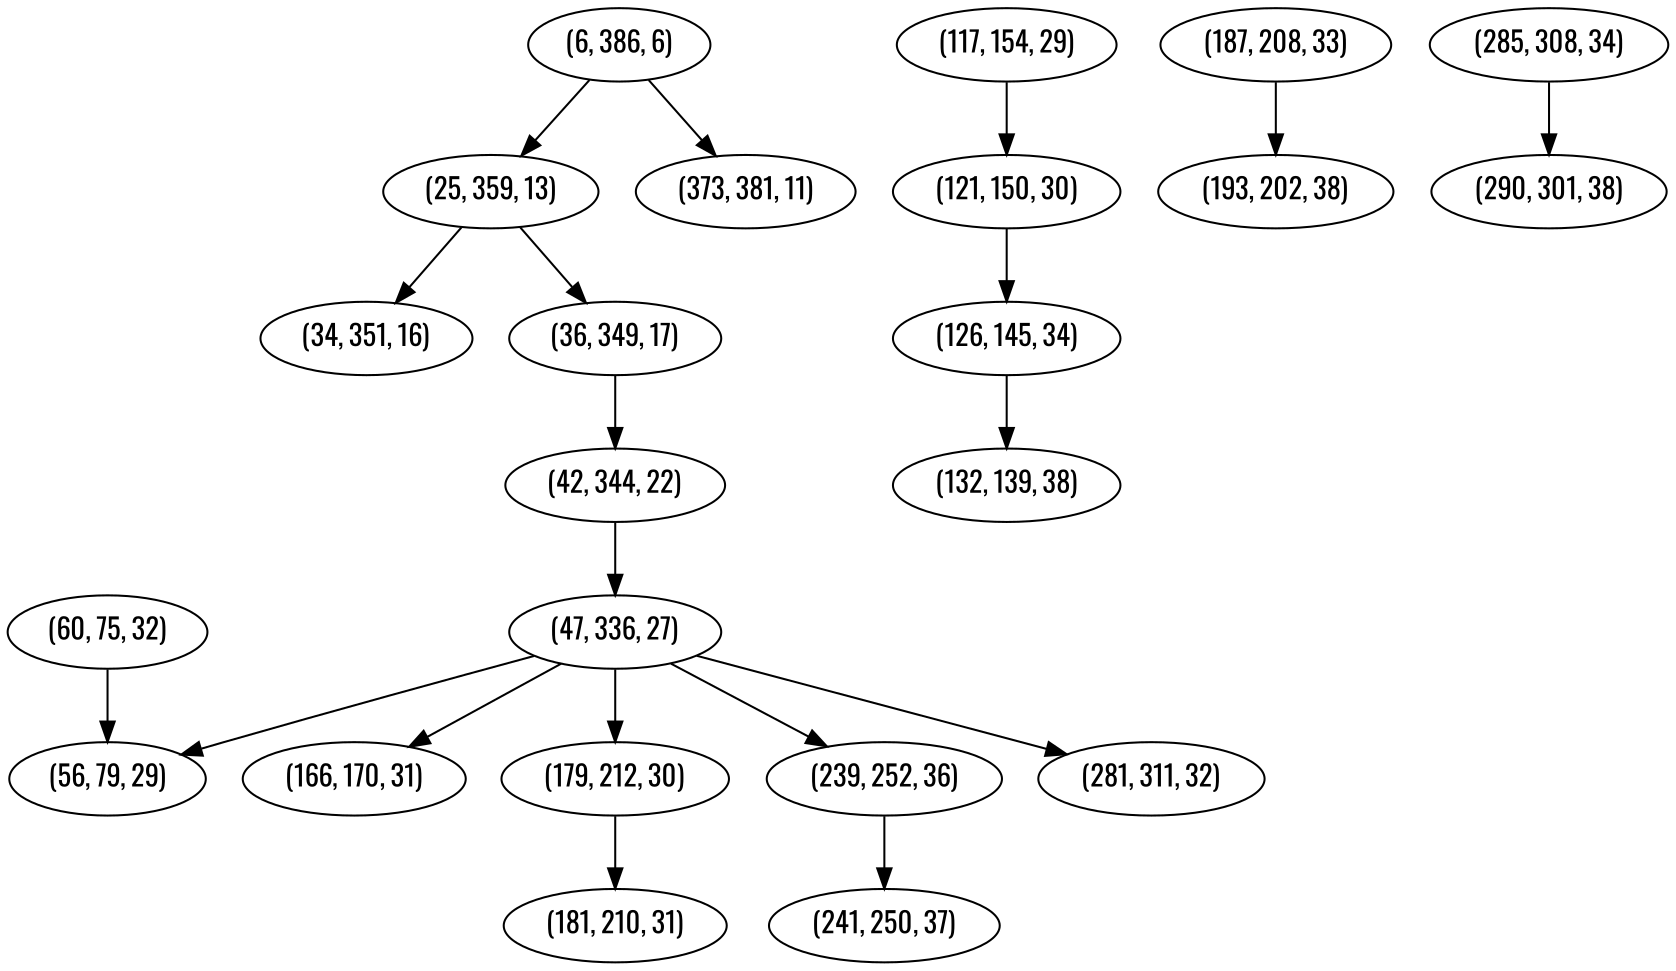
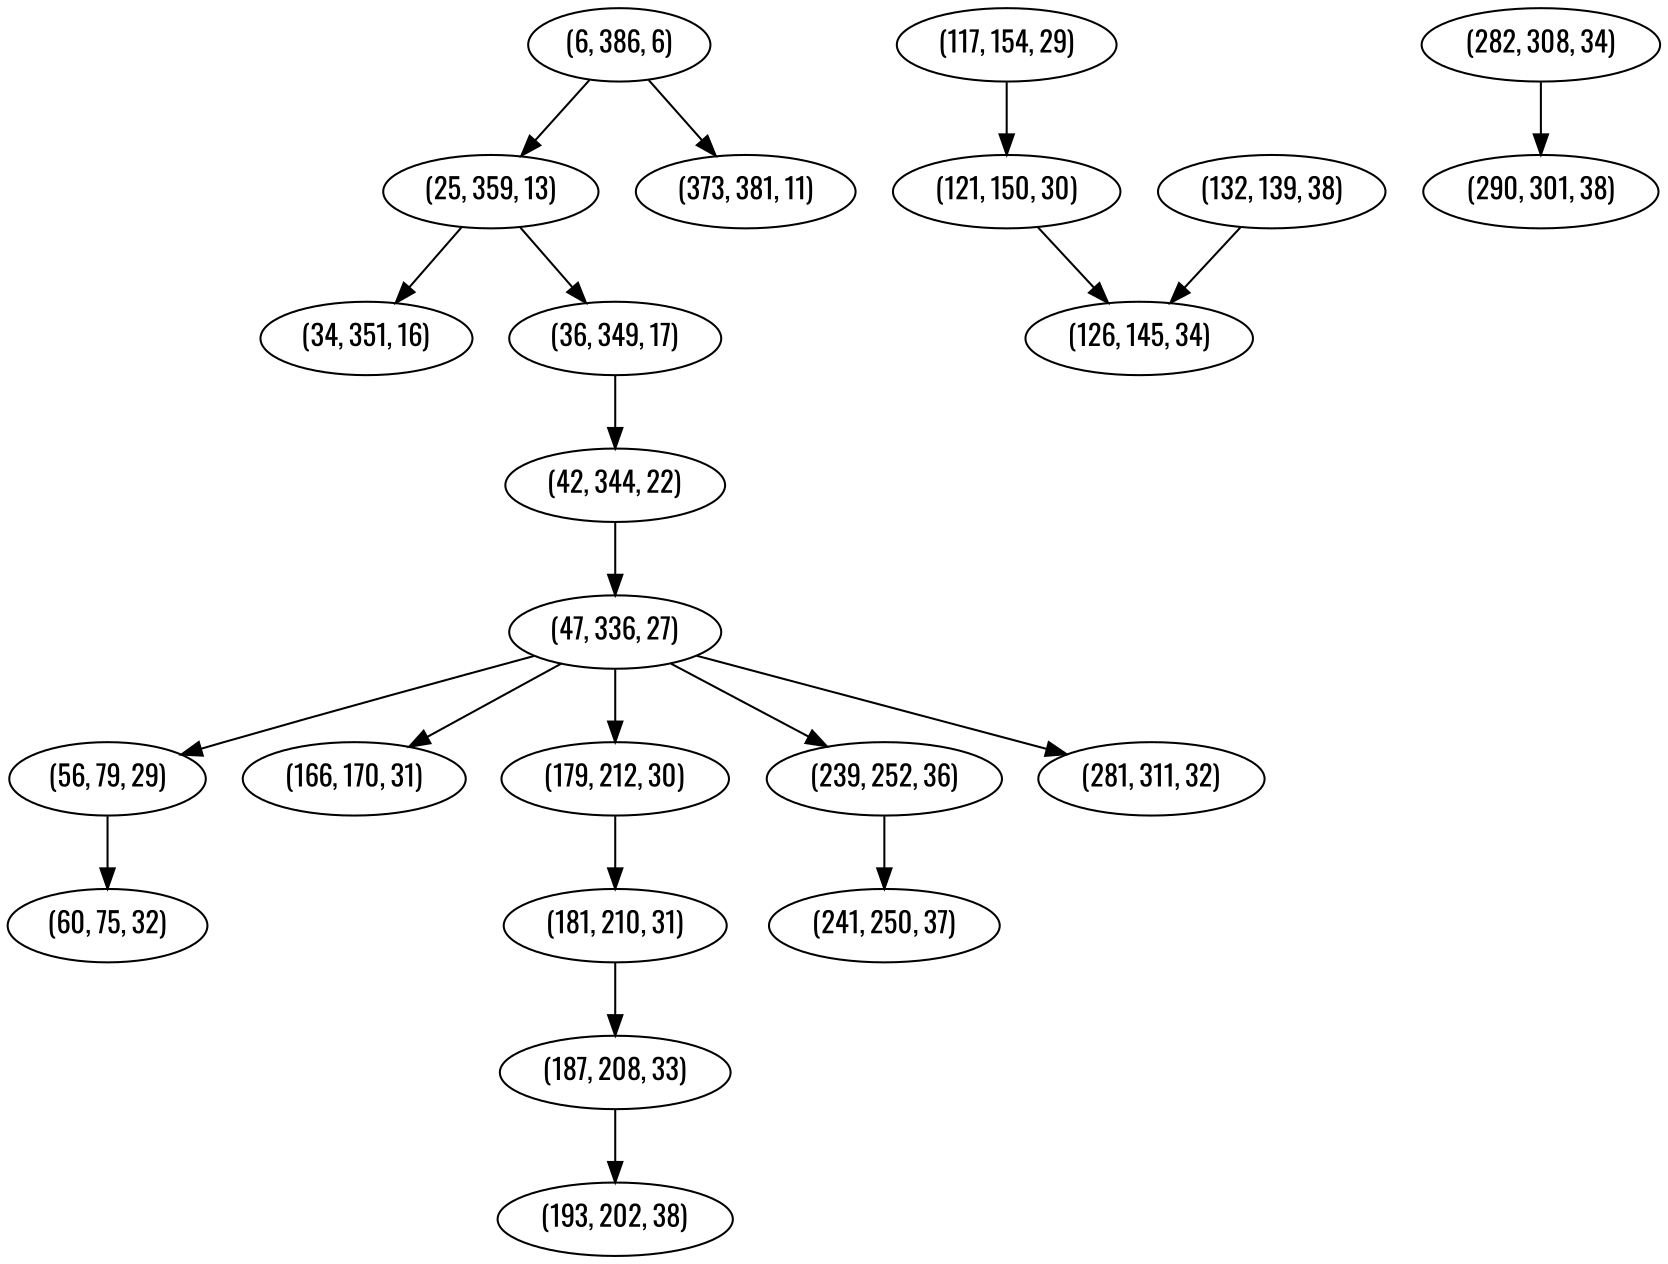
  digraph {
    fontname=Oswald
    node [fontname=Oswald]
    edge [fontname=Oswald]
    "(6, 386, 6)"
    "(25, 359, 13)"
    "(373, 381, 11)"
    "(34, 351, 16)"
    "(36, 349, 17)"
    "(42, 344, 22)"
    "(47, 336, 27)"
    "(56, 79, 29)"
    "(166, 170, 31)"
    "(179, 212, 30)"
    "(239, 252, 36)"
    "(281, 311, 32)"
    "(60, 75, 32)"
    "(117, 154, 29)"
    "(121, 150, 30)"
    "(181, 210, 31)"
    "(241, 250, 37)"
    "(126, 145, 34)"
    "(132, 139, 38)"
    "(187, 208, 33)"
    "(193, 202, 38)"
-   "(285, 308, 34)"
+   "(285, 308, 34)" [label="(282, 308, 34)"]
    "(290, 301, 38)"
    "(6, 386, 6)" -> "(25, 359, 13)"
    "(6, 386, 6)" -> "(373, 381, 11)"
    "(25, 359, 13)" -> "(34, 351, 16)"
    "(25, 359, 13)" -> "(36, 349, 17)"
    "(36, 349, 17)" -> "(42, 344, 22)"
    "(42, 344, 22)" -> "(47, 336, 27)"
    "(47, 336, 27)" -> "(56, 79, 29)"
    "(47, 336, 27)" -> "(166, 170, 31)"
    "(47, 336, 27)" -> "(179, 212, 30)"
    "(47, 336, 27)" -> "(239, 252, 36)"
    "(47, 336, 27)" -> "(281, 311, 32)"
-   "(60, 75, 32)" -> "(56, 79, 29)"
+   "(56, 79, 29)" -> "(60, 75, 32)"
    "(179, 212, 30)" -> "(181, 210, 31)"
    "(239, 252, 36)" -> "(241, 250, 37)"
    "(117, 154, 29)" -> "(121, 150, 30)"
    "(121, 150, 30)" -> "(126, 145, 34)"
-   "(126, 145, 34)" -> "(132, 139, 38)"
+   "(181, 210, 31)" -> "(187, 208, 33)"
+   "(132, 139, 38)" -> "(126, 145, 34)"
    "(187, 208, 33)" -> "(193, 202, 38)"
    "(285, 308, 34)" -> "(290, 301, 38)"
  }
